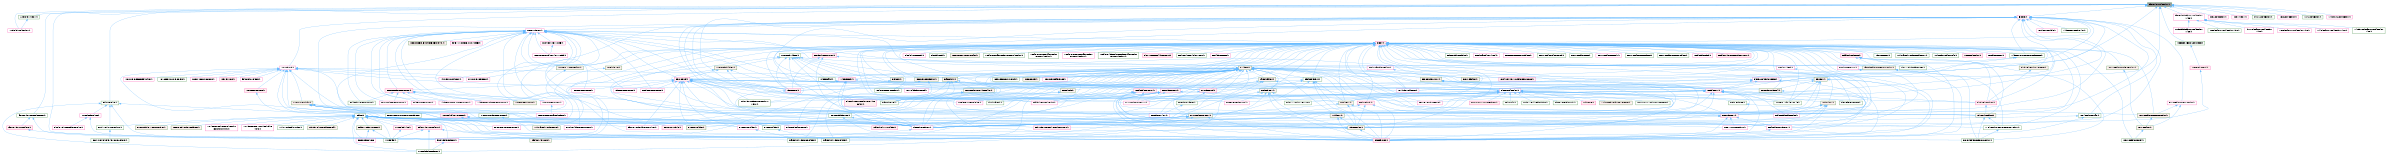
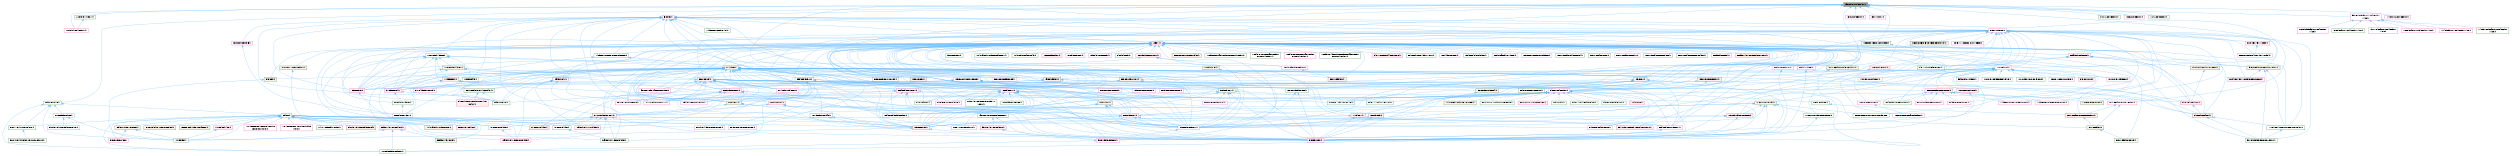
  digraph {
    node [color=deeppink fillcolor=white fontname=Helvetica fontsize=10 shape=box style=filled]
    edge [color=steelblue1 dir=back fontname=Helvetica fontsize=10 labelfontname=Helvetica labelfontsize=10 style=solid]
    n1 [color=darkgreen fillcolor=grey60 fontcolor=black height=0.2 label="GenericApplication.h" width=0.4]
    n2 [height=0.2 label="AndroidApplication.h" width=0.4]
    n3 [color=darkgreen height=0.2 label="AndroidWindow.h" width=0.4]
    n4 [color=darkgreen height=0.2 label="EditorEngine.h" width=0.4]
    n5 [height=0.2 label="EngineSharedPCH.h" width=0.4]
    n6 [height=0.2 label="Events.h" width=0.4]
    n7 [height=0.2 label="SlateApplication.h" width=0.4]
    n8 [color=darkgreen height=0.2 label="GameViewportDelegates.h" width=0.4]
    n9 [height=0.2 label="GenericPlatformApplication\lMisc.h" width=0.4]
    n10 [height=0.2 label="IOSApplication.h" width=0.4]
    n11 [height=0.2 label="IOSWindow.h" width=0.4]
    n12 [height=0.2 label="InputChord.h" width=0.4]
    n13 [color=darkgreen height=0.2 label="InteractiveToolActionSet.h" width=0.4]
    n14 [color=darkgreen height=0.2 label="LinuxApplication.h" width=0.4]
    n15 [height=0.2 label="MacApplication.h" width=0.4]
    n16 [color=darkgreen height=0.2 label="NullApplication.h" width=0.4]
    n17 [height=0.2 label="SlateApplicationBase.h" width=0.4]
    n18 [height=0.2 label="WindowsApplication.h" width=0.4]
    n19 [color=darkgreen height=0.2 label="BookMarkTypeActions.h" width=0.4]
    n20 [color=darkgreen height=0.2 label="Editor.h" width=0.4]
    n21 [color=darkgreen height=0.2 label="UnrealEd.h" width=0.4]
    n22 [color=darkgreen height=0.2 label="UnrealEdSharedPCH.h" width=0.4]
    n23 [height=0.2 label="UnrealEdEngine.h" width=0.4]
    n24 [color=darkgreen height=0.2 label="ArrangedWidget.h" width=0.4]
    n25 [fillcolor="#FFF0F0" height=0.2 label="SComboBox.h" width=0.4]
    n26 [height=0.2 label="SEditableComboBox.h" width=0.4]
    n27 [height=0.2 label="SlateSharedPCH.h" width=0.4]
    n28 [height=0.2 label="SGridLineSpacingList.h" width=0.4]
    n29 [height=0.2 label="SNumericDropDown.h" width=0.4]
    n30 [color=darkgreen fillcolor="#FFF0F0" height=0.2 label="SNumericEntryBox.h" width=0.4]
    n31 [color=darkgreen fillcolor="#FFF0F0" height=0.2 label="SSpinBox.h" width=0.4]
    n32 [fillcolor="#FFF0F0" height=0.2 label="STableRow.h" width=0.4]
    n33 [color=darkgreen height=0.2 label="SListViewSelectorDropdown\lMenu.h" width=0.4]
    n34 [fillcolor="#FFF0F0" height=0.2 label="SlateCore.h" width=0.4]
    n35 [color=darkgreen height=0.2 label="SGraphPanel.h" width=0.4]
    n36 [color=darkgreen height=0.2 label="HittestGrid.h" width=0.4]
    n37 [height=0.2 label="CurveEditorSnapMetrics.h" width=0.4]
    n38 [height=0.2 label="DragAndDrop.h" width=0.4]
    n39 [fillcolor="#FFF0F0" height=0.2 label="Reply.h" width=0.4]
    n40 [color=darkgreen height=0.2 label="WidgetMouseEventsDelegate.h" width=0.4]
    n41 [height=0.2 label="KismetInputLibrary.h" width=0.4]
    n42 [color=darkgreen height=0.2 label="NavigationConfig.h" width=0.4]
    n43 [height=0.2 label="ToolCompatible.h" width=0.4]
    n44 [color=darkgreen height=0.2 label="WidgetBaseBehavior.h" width=0.4]
    n45 [height=0.2 label="SubTrackEditorBase.h" width=0.4]
    n46 [height=0.2 label="SSegmentedControl.h" width=0.4]
    n47 [fillcolor="#FFF0F0" height=0.2 label="SlateExtras.h" width=0.4]
    n48 [color=darkgreen fillcolor="#FFF0F0" height=0.2 label="SlateBasics.h" width=0.4]
    n49 [color=darkgreen height=0.2 label="PropertyInfoViewStyle.h" width=0.4]
    n50 [color=darkgreen height=0.2 label="SRigVMActionMenu.cpp" width=0.4]
    n51 [color=darkgreen fillcolor="#FFF0F0" height=0.2 label="AnimatedAttributeManager.h" width=0.4]
    n52 [color=darkgreen height=0.2 label="CommonUIActionRouterBase.h" width=0.4]
    n53 [fillcolor="#FFF0F0" height=0.2 label="CommonUIInputSettings.h" width=0.4]
    n54 [color=darkgreen height=0.2 label="DelayedDrag.h" width=0.4]
    n55 [color=darkgreen height=0.2 label="PaintUtils.h" width=0.4]
    n56 [color=darkgreen height=0.2 label="SRigVMBulkEditDialog.h" width=0.4]
    n57 [color=darkgreen height=0.2 label="SlateMaterialBrush.h" width=0.4]
    n58 [fillcolor="#FFF0F0" height=0.2 label="UtilsCore.h" width=0.4]
    n59 [fillcolor="#FFF0F0" height=0.2 label="GameViewportClient.h" width=0.4]
    n60 [height=0.2 label="AndroidPlatformApplication\lMisc.h" width=0.4]
    n61 [color=darkgreen height=0.2 label="IOSPlatformApplicationMisc.h" width=0.4]
    n62 [height=0.2 label="LinuxPlatformApplication\lMisc.h" width=0.4]
    n63 [height=0.2 label="MacPlatformApplicationMisc.h" width=0.4]
    n64 [height=0.2 label="NullPlatformApplicationMisc.h" width=0.4]
    n65 [color=darkgreen height=0.2 label="WindowsPlatformApplication\lMisc.h" width=0.4]
    n66 [fillcolor="#FFF0F0" height=0.2 label="SNodePanel.h" width=0.4]
    n67 [color=darkgreen fillcolor="#FFF0F0" height=0.2 label="BlueprintEditor.h" width=0.4]
    n68 [color=darkgreen fillcolor="#FFF0F0" height=0.2 label="GraphEditor.h" width=0.4]
    n69 [height=0.2 label="SInputKeySelector.h" width=0.4]
    n70 [height=0.2 label="EditorShowFlags.h" width=0.4]
    n71 [fillcolor="#FFF0F0" height=0.2 label="InputBindingManager.h" width=0.4]
    n72 [fillcolor="#FFF0F0" height=0.2 label="InputComponent.h" width=0.4]
    n73 [height=0.2 label="InputKeyDelegateBinding.h" width=0.4]
    n74 [color=darkgreen height=0.2 label="K2Node_InputKeyEvent.h" width=0.4]
    n75 [height=0.2 label="LODSyncComponent.h" width=0.4]
    n76 [color=darkgreen height=0.2 label="PersonaCommonCommands.cpp" width=0.4]
    n77 [fillcolor="#FFF0F0" height=0.2 label="PlayerInput.h" width=0.4]
    n78 [color=darkgreen fillcolor="#FFF0F0" height=0.2 label="UICommandInfo.h" width=0.4]
    n79 [fillcolor="#FFF0F0" height=0.2 label="InteractiveTool.h" width=0.4]
    n80 [height=0.2 label="SWindowTitleBar.h" width=0.4]
    n81 [color=darkgreen fillcolor="#FFF0F0" height=0.2 label="SListView.h" width=0.4]
    n82 [color=darkgreen height=0.2 label="BookmarkSingleViewportActions.h" width=0.4]
    n83 [color=darkgreen fillcolor="#FFF0F0" height=0.2 label="AnimGraphNode_Base.h" width=0.4]
    n84 [color=darkgreen height=0.2 label="AnimNodeEditModes.h" width=0.4]
    n85 [height=0.2 label="BrushBuilderDragDropOp.h" width=0.4]
    n86 [color=darkgreen fillcolor="#FFF0F0" height=0.2 label="DisplayClusterObjectRef.h" width=0.4]
    n87 [fillcolor="#FFF0F0" height=0.2 label="EdModeInteractiveToolsContext.h" width=0.4]
    n88 [color=darkgreen fillcolor="#FFF0F0" height=0.2 label="EditorModeManager.h" width=0.4]
    n89 [height=0.2 label="FractureTool.cpp" width=0.4]
    n90 [fillcolor="#FFF0F0" height=0.2 label="EditorViewportClient.h" width=0.4]
    n91 [height=0.2 label="ExportTextDragDropOp.h" width=0.4]
    n92 [color=darkgreen fillcolor="#FFF0F0" height=0.2 label="ExternalDirtyActorsTracker.h" width=0.4]
    n93 [height=0.2 label="GameModeInfoCustomizer.h" width=0.4]
    n94 [color=darkgreen fillcolor="#FFF0F0" height=0.2 label="LegacyEdModeInterfaces.h" width=0.4]
    n95 [height=0.2 label="MovieSceneDirectorBlueprint\lConditionUtils.h" width=0.4]
    n96 [height=0.2 label="MovieSceneDynamicBinding\lUtils.h" width=0.4]
    n97 [fillcolor="#FFF0F0" height=0.2 label="PersonaModule.h" width=0.4]
    n98 [fillcolor="#FFF0F0" height=0.2 label="SGraphPinNumSlider.h" width=0.4]
-   n99 [color=darkgreen height=0.2 label="SGraphPinVector2DSlider.h" width=0.4]
+   n99 [height=0.2 label="SGraphPinVector2DSlider.h" width=0.4]
    n100 [color=darkgreen height=0.2 label="SGraphPinVectorSlider.h" width=0.4]
    n101 [height=0.2 label="SVector2DSlider.h" width=0.4]
    n102 [color=darkgreen fillcolor="#FFF0F0" height=0.2 label="SVector4Slider.h" width=0.4]
    n103 [color=darkgreen height=0.2 label="SVectorSlider.h" width=0.4]
    n104 [fillcolor="#FFF0F0" height=0.2 label="UnrealEdMisc.h" width=0.4]
    n105 [height=0.2 label="DisplayClusterEditorEngine.h" width=0.4]
    n106 [color=darkgreen fillcolor="#FFF0F0" height=0.2 label="SEditorViewport.h" width=0.4]
    n107 [color=darkgreen fillcolor="#FFF0F0" height=0.2 label="ArrangedChildren.h" width=0.4]
    n108 [height=0.2 label="SDesignerView.h" width=0.4]
    n109 [fillcolor="#FFF0F0" height=0.2 label="BlueprintConnectionDrawing\lPolicy.h" width=0.4]
    n110 [color=darkgreen fillcolor="#FFF0F0" height=0.2 label="ConnectionDrawingPolicy.h" width=0.4]
    n111 [color=darkgreen fillcolor="#FFF0F0" height=0.2 label="SWidget.h" width=0.4]
    n112 [fillcolor="#FFF0F0" height=0.2 label="WidgetPath.h" width=0.4]
    n113 [height=0.2 label="SCSVImportOptions.h" width=0.4]
    n114 [height=0.2 label="SBoneMappingBase.h" width=0.4]
    n115 [color=darkgreen height=0.2 label="DlgReferenceTree.h" width=0.4]
    n116 [fillcolor="#FFF0F0" height=0.2 label="FindInBlueprints.h" width=0.4]
    n117 [color=darkgreen height=0.2 label="FindInGraph.h" width=0.4]
    n118 [height=0.2 label="SDeleteAssetsDialog.h" width=0.4]
    n119 [height=0.2 label="SFilterableObjectList.h" width=0.4]
    n120 [height=0.2 label="SInvalidationPanel.h" width=0.4]
    n121 [color=darkgreen fillcolor="#FFF0F0" height=0.2 label="ICurveEditorDragOperation.h" width=0.4]
    n122 [color=darkgreen fillcolor="#FFF0F0" height=0.2 label="CurveEditor.h" width=0.4]
    n123 [fillcolor="#FFF0F0" height=0.2 label="SBoxPanel.h" width=0.4]
    n124 [height=0.2 label="BoneDragDropOp.h" width=0.4]
    n125 [height=0.2 label="ClassDragDropOp.h" width=0.4]
    n126 [fillcolor="#FFF0F0" height=0.2 label="DecoratedDragDropOp.h" width=0.4]
    n127 [height=0.2 label="SocketDragDropOp.h" width=0.4]
    n128 [height=0.2 label="ActorDragDropOp.h" width=0.4]
    n129 [color=darkgreen fillcolor="#FFF0F0" height=0.2 label="AssetDragDropOp.h" width=0.4]
    n130 [color=darkgreen height=0.2 label="CollectionDragDropOp.h" width=0.4]
    n131 [height=0.2 label="CompositeDragDropOp.h" width=0.4]
    n132 [height=0.2 label="FolderDragDropOp.h" width=0.4]
    n133 [height=0.2 label="WidgetPropertyDragDropOp.h" width=0.4]
    n134 [height=0.2 label="WidgetTemplateDragDropOp.h" width=0.4]
    n135 [height=0.2 label="ActorDragDropGraphEdOp.h" width=0.4]
    n136 [color=darkgreen height=0.2 label="BPVariableDragDropAction.h" width=0.4]
    n137 [color=darkgreen height=0.2 label="MyBlueprintItemDragDropAction.h" width=0.4]
    n138 [color=darkgreen fillcolor="#FFF0F0" height=0.2 label="SGraphPin.h" width=0.4]
    n139 [color=darkgreen fillcolor="#FFF0F0" height=0.2 label="GraphEditorDragDropAction.h" width=0.4]
    n140 [fillcolor="#FFF0F0" height=0.2 label="OutlinerViewModelDragDropOp.h" width=0.4]
    n141 [color=darkgreen fillcolor="#FFF0F0" height=0.2 label="IHasPropertyBindingExtensibility.h" width=0.4]
    n142 [height=0.2 label="OutlinerViewModel.h" width=0.4]
    n143 [height=0.2 label="SequencerOutlinerViewModel.h" width=0.4]
    n144 [height=0.2 label="SRigVMNodeLayoutWidget.h" width=0.4]
    n145 [color=darkgreen height=0.2 label="UICommandDragDropOp.h" width=0.4]
    n146 [color=darkgreen fillcolor="#FFF0F0" height=0.2 label="SBreadcrumbTrail.h" width=0.4]
    n147 [fillcolor="#FFF0F0" height=0.2 label="SComboButton.h" width=0.4]
    n148 [color=darkgreen height=0.2 label="SDesignSurface.h" width=0.4]
    n149 [color=darkgreen height=0.2 label="DebuggerCommands.h" width=0.4]
    n150 [color=darkgreen fillcolor="#FFF0F0" height=0.2 label="Dialogs.h" width=0.4]
    n151 [color=darkgreen fillcolor="#FFF0F0" height=0.2 label="ISequencer.h" width=0.4]
    n152 [color=darkgreen fillcolor="#FFF0F0" height=0.2 label="ISequencerSection.h" width=0.4]
    n153 [color=darkgreen fillcolor="#FFF0F0" height=0.2 label="MultiBox.h" width=0.4]
    n154 [color=darkgreen fillcolor="#FFF0F0" height=0.2 label="SCheckBox.h" width=0.4]
    n155 [height=0.2 label="SContentReference.h" width=0.4]
    n156 [color=darkgreen fillcolor="#FFF0F0" height=0.2 label="SCurveEditor.h" width=0.4]
    n157 [color=darkgreen fillcolor="#FFF0F0" height=0.2 label="SDockTab.h" width=0.4]
    n158 [color=darkgreen height=0.2 label="SEditableText.h" width=0.4]
    n159 [color=darkgreen height=0.2 label="SExpandableArea.h" width=0.4]
    n160 [color=darkgreen height=0.2 label="ColorPropertySection.h" width=0.4]
    n161 [fillcolor="#FFF0F0" height=0.2 label="SEditableTextBox.h" width=0.4]
    n162 [color=darkgreen height=0.2 label="SCurveEditorPanel.h" width=0.4]
    n163 [color=darkgreen height=0.2 label="AboutScreen.h" width=0.4]
    n164 [color=darkgreen height=0.2 label="AnimGraphNode_STableRow.h" width=0.4]
    n165 [color=darkgreen height=0.2 label="AnimationEditorUtils.h" width=0.4]
    n166 [fillcolor="#FFF0F0" height=0.2 label="AssetSelection.h" width=0.4]
    n167 [height=0.2 label="CreditsScreen.h" width=0.4]
    n168 [height=0.2 label="DlgPickAssetPath.h" width=0.4]
    n169 [color=darkgreen height=0.2 label="DlgPickPath.h" width=0.4]
    n170 [fillcolor="#FFF0F0" height=0.2 label="EdGraphSchema.h" width=0.4]
    n171 [color=darkgreen height=0.2 label="RigVMFindReferences.h" width=0.4]
    n172 [color=darkgreen fillcolor="#FFF0F0" height=0.2 label="FindInBlueprintManager.h" width=0.4]
    n173 [color=darkgreen fillcolor="#FFF0F0" height=0.2 label="ICurveEditorToolExtension.h" width=0.4]
    n174 [color=darkgreen fillcolor="#FFF0F0" height=0.2 label="IPropertyAccessEditor.h" width=0.4]
    n175 [color=darkgreen fillcolor="#FFF0F0" height=0.2 label="ISequencerInputHandler.h" width=0.4]
    n176 [color=darkgreen fillcolor="#FFF0F0" height=0.2 label="LocalPlayer.h" width=0.4]
    n177 [color=darkgreen height=0.2 label="MediaIOConfigurationCustomization.h" width=0.4]
    n178 [color=darkgreen height=0.2 label="MediaIOInputConfiguration\lCustomization.h" width=0.4]
    n179 [height=0.2 label="MediaIOOutputConfiguration\lCustomization.h" width=0.4]
    n180 [color=darkgreen height=0.2 label="MediaIOVideoTimecodeConfiguration\lCustomization.h" width=0.4]
    n181 [fillcolor="#FFF0F0" height=0.2 label="RenderingCommon.h" width=0.4]
    n182 [height=0.2 label="SColorGradientEditor.h" width=0.4]
    n183 [fillcolor="#FFF0F0" height=0.2 label="RigVMTreeToolkitContext.h" width=0.4]
    n184 [color=darkgreen height=0.2 label="SBlueprintRevisionMenu.h" width=0.4]
    n185 [height=0.2 label="SBuildProgress.h" width=0.4]
    n186 [color=darkgreen fillcolor="#FFF0F0" height=0.2 label="SButton.h" width=0.4]
    n187 [color=darkgreen height=0.2 label="SClassPickerDialog.h" width=0.4]
    n188 [fillcolor="#FFF0F0" height=0.2 label="SColorBlock.h" width=0.4]
    n189 [height=0.2 label="SColorGradingWheel.h" width=0.4]
    n190 [height=0.2 label="SColorSpectrum.h" width=0.4]
    n191 [height=0.2 label="SColorWheel.h" width=0.4]
    n192 [height=0.2 label="SCreateAssetFromObject.h" width=0.4]
    n193 [color=darkgreen height=0.2 label="SCurveEditorFilterPanel.h" width=0.4]
    n194 [color=darkgreen height=0.2 label="SCurveEditorTree.h" width=0.4]
    n195 [height=0.2 label="SCurveEditorTreePin.h" width=0.4]
    n196 [color=darkgreen height=0.2 label="SCurveEditorTreeSelect.h" width=0.4]
    n197 [color=darkgreen height=0.2 label="SCurveEditorTreeTextFilter.h" width=0.4]
    n198 [height=0.2 label="SEditableLabel.h" width=0.4]
    n199 [fillcolor="#FFF0F0" height=0.2 label="SEditorViewportToolBarMenu.h" width=0.4]
    n200 [color=darkgreen fillcolor="#FFF0F0" height=0.2 label="SExpanderArrow.h" width=0.4]
    n1 -> n2
    n1 -> n3
    n1 -> n4
    n1 -> n5
    n1 -> n6
    n1 -> n7
    n1 -> n8
    n1 -> n9
    n1 -> n10
    n1 -> n11
    n1 -> n12
    n1 -> n13
    n1 -> n14
    n1 -> n15
    n1 -> n16
    n1 -> n17
    n1 -> n18
    n3 -> n2
    n4 -> n19
    n4 -> n20
    n4 -> n21
    n4 -> n22
    n4 -> n23
    n5 -> n22
    n6 -> n7
    n6 -> n24
    n6 -> n25
    n6 -> n26
    n6 -> n27
    n6 -> n28
    n6 -> n29
    n6 -> n30
    n6 -> n31
    n6 -> n32
    n6 -> n33
    n6 -> n34
    n6 -> n35
    n6 -> n36
    n6 -> n37
    n6 -> n38
    n6 -> n39
    n6 -> n40
    n6 -> n41
    n6 -> n42
    n6 -> n43
    n6 -> n44
    n7 -> n25
    n7 -> n27
    n7 -> n28
    n7 -> n29
    n7 -> n31
    n7 -> n45
    n7 -> n46
    n7 -> n47
    n7 -> n48
    n7 -> n49
    n7 -> n50
    n7 -> n51
    n7 -> n52
    n7 -> n53
    n7 -> n54
    n7 -> n55
    n7 -> n56
    n7 -> n57
    n7 -> n58
    n8 -> n5
    n8 -> n59
    n9 -> n60
    n9 -> n61
    n9 -> n62
    n9 -> n63
    n9 -> n64
    n9 -> n65
    n12 -> n27
    n12 -> n41
    n12 -> n47
    n12 -> n48
    n12 -> n66
    n12 -> n67
    n12 -> n68
    n12 -> n69
    n12 -> n70
    n12 -> n71
    n12 -> n72
    n12 -> n73
    n12 -> n74
    n12 -> n75
    n12 -> n76
    n12 -> n77
    n12 -> n78
    n13 -> n79
    n17 -> n7
    n17 -> n27
    n17 -> n34
    n17 -> n80
-   n17 -> n32
+   n17 -> n81
    n19 -> n82
    n20 -> n19
    n20 -> n21
    n20 -> n22
    n20 -> n45
    n20 -> n83
    n20 -> n84
    n20 -> n85
    n20 -> n86
    n20 -> n87
    n20 -> n88
    n20 -> n89
    n20 -> n90
    n20 -> n91
    n20 -> n92
-   n20 -> n93
    n20 -> n94
    n20 -> n95
    n20 -> n96
    n20 -> n97
    n20 -> n98
    n20 -> n99
    n20 -> n100
    n20 -> n101
    n20 -> n102
    n20 -> n103
    n20 -> n104
    n23 -> n21
    n23 -> n105
    n24 -> n27
    n24 -> n34
    n24 -> n36
    n24 -> n66
    n24 -> n107
    n24 -> n108
    n24 -> n109
    n24 -> n110
    n24 -> n111
    n24 -> n112
    n25 -> n26
    n25 -> n27
    n25 -> n47
    n25 -> n48
    n25 -> n113
    n26 -> n47
    n27 -> n5
    n30 -> n47
    n30 -> n98
    n30 -> n99
    n30 -> n100
    n30 -> n101
    n30 -> n102
    n30 -> n103
    n31 -> n30
    n31 -> n47
    n31 -> n48
    n32 -> n25
    n32 -> n27
    n32 -> n33
    n32 -> n47
    n32 -> n48
    n32 -> n49
    n32 -> n81
    n32 -> n114
    n32 -> n115
    n32 -> n116
    n32 -> n117
    n32 -> n118
    n32 -> n119
    n34 -> n48
    n36 -> n120
    n37 -> n121
    n37 -> n122
    n38 -> n7
    n38 -> n27
    n38 -> n32
    n38 -> n34
    n38 -> n39
    n38 -> n85
    n38 -> n91
    n38 -> n123
    n38 -> n124
    n38 -> n125
    n38 -> n126
    n38 -> n127
    n38 -> n128
    n38 -> n129
    n38 -> n130
    n38 -> n131
    n38 -> n132
    n38 -> n133
    n38 -> n134
    n38 -> n135
    n38 -> n136
    n38 -> n137
    n38 -> n138
    n38 -> n139
    n38 -> n140
    n38 -> n141
    n38 -> n142
    n38 -> n143
    n38 -> n144
    n38 -> n145
    n39 -> n7
    n39 -> n25
    n39 -> n26
    n39 -> n27
    n39 -> n30
    n39 -> n31
    n39 -> n32
    n39 -> n33
    n39 -> n34
    n39 -> n35
    n39 -> n40
    n39 -> n49
    n39 -> n66
    n39 -> n67
    n39 -> n68
    n39 -> n69
    n39 -> n80
    n39 -> n81
    n39 -> n106
    n39 -> n108
    n39 -> n111
    n39 -> n113
    n39 -> n114
    n39 -> n115
    n39 -> n116
    n39 -> n117
    n39 -> n118
    n39 -> n119
    n39 -> n121
    n39 -> n136
    n39 -> n137
    n39 -> n138
    n39 -> n139
    n39 -> n146
    n39 -> n147
    n39 -> n148
    n39 -> n149
    n39 -> n150
    n39 -> n151
    n39 -> n152
    n39 -> n153
    n39 -> n154
    n39 -> n155
    n39 -> n156
    n39 -> n157
    n39 -> n158
    n39 -> n159
    n39 -> n160
    n39 -> n161
    n39 -> n162
    n39 -> n163
    n39 -> n164
    n39 -> n165
    n39 -> n166
    n39 -> n167
    n39 -> n168
    n39 -> n169
    n39 -> n170
    n39 -> n171
    n39 -> n172
    n39 -> n173
    n39 -> n174
    n39 -> n175
    n39 -> n176
    n39 -> n177
    n39 -> n178
    n39 -> n179
    n39 -> n180
    n39 -> n181
    n39 -> n182
    n39 -> n183
    n39 -> n184
    n39 -> n185
    n39 -> n186
    n39 -> n187
    n39 -> n188
    n39 -> n189
    n39 -> n190
    n39 -> n191
    n39 -> n192
    n39 -> n193
    n39 -> n194
    n39 -> n195
    n39 -> n196
    n39 -> n197
    n39 -> n198
    n39 -> n199
    n39 -> n200
    n40 -> n66
    n40 -> n111
    n42 -> n47
    n42 -> n48
    n48 -> n21
    n48 -> n47
    n54 -> n121
    n59 -> n5
    n66 -> n35
    n66 -> n148
    n67 -> n136
    n67 -> n137
    n68 -> n22
    n68 -> n35
    n68 -> n66
    n68 -> n67
    n71 -> n27
    n71 -> n47
    n71 -> n48
    n72 -> n5
    n78 -> n27
    n78 -> n47
    n78 -> n48
    n78 -> n71
    n78 -> n76
    n78 -> n145
    n78 -> n153
    n79 -> n87
    n81 -> n25
    n81 -> n27
    n81 -> n47
    n81 -> n48
    n81 -> n119
    n88 -> n21
    n88 -> n89
    n90 -> n21
    n90 -> n22
    n90 -> n106
    n101 -> n99
    n103 -> n100
    n104 -> n21
    n107 -> n27
    n107 -> n34
    n107 -> n66
    n107 -> n123
    n110 -> n35
    n110 -> n109
    n111 -> n7
    n111 -> n25
    n111 -> n27
    n111 -> n28
    n111 -> n29
    n111 -> n30
    n111 -> n32
    n111 -> n34
    n111 -> n35
    n111 -> n36
    n111 -> n66
    n111 -> n67
    n111 -> n68
    n111 -> n80
    n111 -> n85
    n111 -> n93
    n111 -> n97
    n111 -> n98
    n111 -> n99
    n111 -> n100
    n111 -> n108
    n111 -> n109
    n111 -> n110
    n111 -> n112
    n111 -> n113
    n111 -> n114
    n111 -> n116
    n111 -> n117
    n111 -> n118
    n111 -> n119
    n111 -> n120
    n111 -> n123
    n111 -> n138
    n111 -> n146
    n111 -> n147
    n111 -> n149
    n111 -> n150
    n111 -> n151
    n111 -> n152
    n111 -> n153
    n111 -> n154
    n111 -> n155
    n111 -> n156
    n111 -> n157
    n111 -> n158
    n111 -> n159
    n112 -> n7
    n112 -> n27
    n112 -> n34
    n112 -> n108
    n116 -> n67
    n121 -> n122
    n122 -> n162
    n123 -> n26
    n123 -> n27
    n123 -> n28
    n123 -> n29
    n123 -> n30
    n123 -> n31
    n123 -> n32
    n123 -> n34
    n123 -> n46
    n123 -> n80
    n123 -> n93
-   n123 -> n101
+   n43 -> n101
    n123 -> n102
    n123 -> n103
    n123 -> n124
    n123 -> n125
    n123 -> n126
    n123 -> n127
    n123 -> n146
    n123 -> n147
    n126 -> n128
    n126 -> n129
    n126 -> n130
    n126 -> n131
    n126 -> n132
    n126 -> n133
    n126 -> n134
    n128 -> n135
    n137 -> n136
    n138 -> n35
    n138 -> n98
    n138 -> n99
    n138 -> n100
    n138 -> n110
    n139 -> n136
    n139 -> n137
    n139 -> n140
    n142 -> n143
    n145 -> n47
    n146 -> n47
    n147 -> n25
    n147 -> n27
    n147 -> n28
    n147 -> n29
    n147 -> n47
    n147 -> n48
    n147 -> n114
    n148 -> n108
    n150 -> n21
    n152 -> n45
    n152 -> n160
    n153 -> n47
    n153 -> n48
    n154 -> n27
    n154 -> n30
    n154 -> n46
    n154 -> n47
    n154 -> n48
    n154 -> n50
    n157 -> n27
    n157 -> n47
    n158 -> n27
    n158 -> n30
    n158 -> n31
    n158 -> n47
    n158 -> n48
    n158 -> n161
    n159 -> n27
    n159 -> n47
    n161 -> n26
    n161 -> n27
    n161 -> n28
    n161 -> n29
    n161 -> n47
    n161 -> n48
    n170 -> n5
    n170 -> n67
    n170 -> n116
    n170 -> n139
    n170 -> n171
    n172 -> n116
    n173 -> n122
    n174 -> n83
    n176 -> n5
    n181 -> n27
    n181 -> n34
    n181 -> n182
    n182 -> n156
    n186 -> n26
    n186 -> n27
    n186 -> n47
    n186 -> n48
    n186 -> n49
    n186 -> n80
    n186 -> n146
    n188 -> n30
    n188 -> n47
    n188 -> n48
    n190 -> n47
    n191 -> n47
    n200 -> n27
    n200 -> n32
    n200 -> n47
    n200 -> n48
  }
